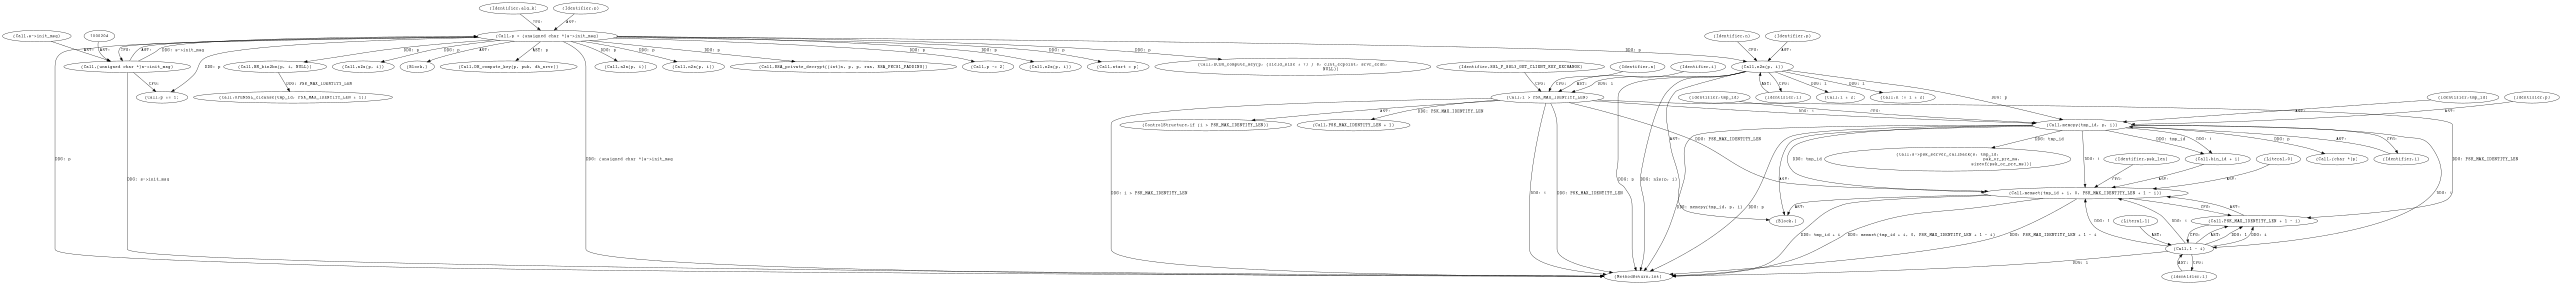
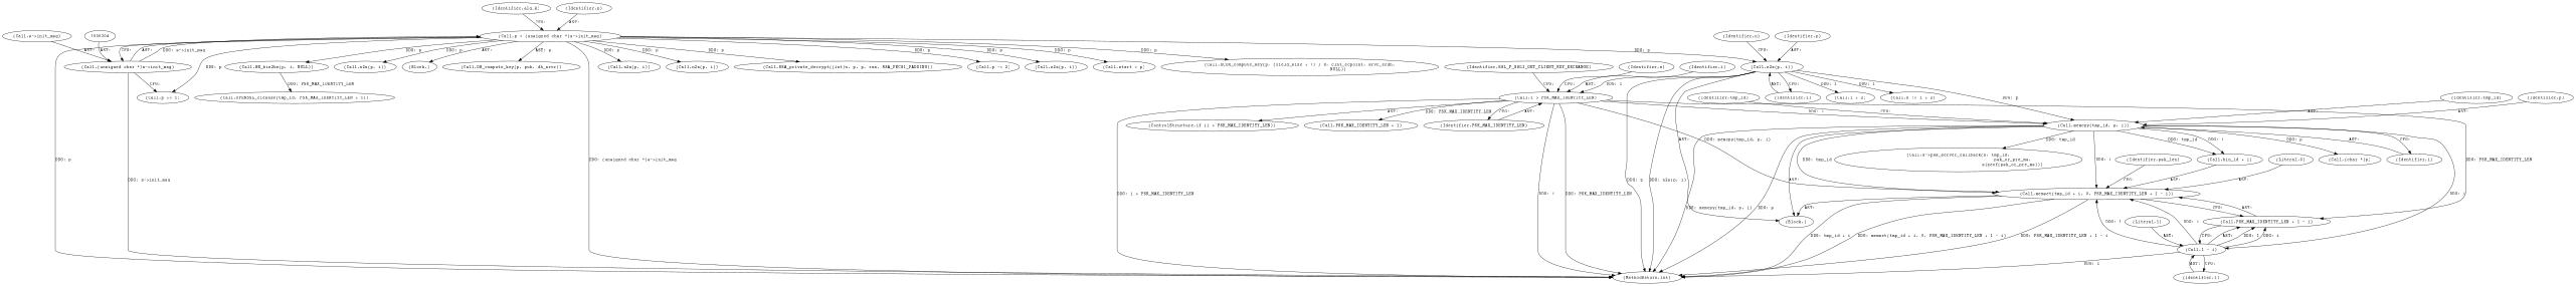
  digraph {
    fontname="Courier Prime"
    node [fontname="Courier Prime"]
    edge [fontname="Courier Prime"]
    n1 [label="(Call,memset(tmp_id + i, 0, PSK_MAX_IDENTITY_LEN + 1 - i))"]
    n2 [label="(Call,PSK_MAX_IDENTITY_LEN + 1 - i)"]
    n3 [label="(Block,)"]
    n4 [label="(MethodReturn,int)"]
    n5 [label="(Call,1 - i)"]
    n6 [label="(Call,memcpy(tmp_id, p, i))"]
    n7 [label="(Call,(char *)p)"]
    n8 [label="(Call,bin_id + i)"]
    n9 [label="(Identifier,i)"]
    n10 [label="(Call,s->psk_server_callback(s, tmp_id,\n                                         psk_or_pre_ms,\n                                         sizeof(psk_or_pre_ms)))"]
    n11 [label="(Identifier,i)"]
    n12 [label="(Call,n2s(p, i))"]
    n13 [label="(Call,i > PSK_MAX_IDENTITY_LEN)"]
    n14 [label="(Identifier,i)"]
    n15 [label="(Call,i + 2)"]
    n16 [label="(Call,n != i + 2)"]
    n17 [label="(ControlStructure,if (i > PSK_MAX_IDENTITY_LEN))"]
    n18 [label="(Call,PSK_MAX_IDENTITY_LEN + 1)"]
+   n19 [label="(Identifier,PSK_MAX_IDENTITY_LEN)"]
    n20 [label="(Call,p = (unsigned char *)s->init_msg)"]
    n21 [label="(Call,(unsigned char *)s->init_msg)"]
    n22 [label="(Call,n2s(p, i))"]
    n23 [label="(Block,)"]
    n24 [label="(Call,DH_compute_key(p, pub, dh_srvr))"]
    n25 [label="(Call,p += 1)"]
    n26 [label="(Call,n2s(p, i))"]
    n27 [label="(Call,n2s(p, i))"]
    n28 [label="(Call,RSA_private_decrypt((int)n, p, p, rsa, RSA_PKCS1_PADDING))"]
    n29 [label="(Call,p -= 2)"]
    n30 [label="(Call,n2s(p, i))"]
    n31 [label="(Call,start = p)"]
    n32 [label="(Call,ECDH_compute_key(p, (field_size + 7) / 8, clnt_ecpoint, srvr_ecdh,\n                             NULL))"]
    n33 [label="(Call,BN_bin2bn(p, i, NULL))"]
    n34 [label="(Call,OPENSSL_cleanse(tmp_id, PSK_MAX_IDENTITY_LEN + 1))"]
    n35 [label="(Call,s->init_msg)"]
    n36 [label="(Identifier,tmp_id)"]
    n37 [label="(Identifier,p)"]
    n38 [label="(Identifier,n)"]
    n39 [label="(Identifier,psk_len)"]
    n40 [label="(Identifier,s)"]
    n41 [label="(Identifier,tmp_id)"]
    n42 [label="(Identifier,p)"]
    n43 [label="(Literal,1)"]
    n44 [label="(Identifier,alg_k)"]
    n45 [label="(Literal,0)"]
    n46 [label="(Identifier,p)"]
    n47 [label="(Identifier,i)"]
    n48 [label="(Identifier,SSL_F_SSL3_GET_CLIENT_KEY_EXCHANGE)"]
    1000204
    n1 -> n2 [label="CFG: "]
    n1 -> n3 [label="AST: "]
    n1 -> n4 [label="DDG: tmp_id + i"]
    n1 -> n4 [label="DDG: memset(tmp_id + i, 0, PSK_MAX_IDENTITY_LEN + 1 - i)"]
    n1 -> n4 [label="DDG: PSK_MAX_IDENTITY_LEN + 1 - i"]
    n2 -> n1 [label="AST: "]
    n2 -> n5 [label="CFG: "]
    n5 -> n1 [label="DDG: 1"]
    n5 -> n1 [label="DDG: i"]
    n5 -> n2 [label="AST: "]
    n5 -> n2 [label="DDG: 1"]
    n5 -> n2 [label="DDG: i"]
    n5 -> n4 [label="DDG: i"]
    n5 -> n11 [label="CFG: "]
    n6 -> n1 [label="DDG: tmp_id"]
    n6 -> n1 [label="DDG: i"]
    n6 -> n3 [label="AST: "]
    n6 -> n4 [label="DDG: memcpy(tmp_id, p, i)"]
    n6 -> n4 [label="DDG: p"]
    n6 -> n5 [label="DDG: i"]
    n6 -> n7 [label="DDG: p"]
    n6 -> n8 [label="DDG: tmp_id"]
    n6 -> n8 [label="DDG: i"]
    n6 -> n9 [label="CFG: "]
    n6 -> n10 [label="DDG: tmp_id"]
    n8 -> n1 [label="AST: "]
    n9 -> n6 [label="AST: "]
    n11 -> n5 [label="AST: "]
    n12 -> n3 [label="AST: "]
    n12 -> n4 [label="DDG: p"]
    n12 -> n4 [label="DDG: n2s(p, i)"]
    n12 -> n6 [label="DDG: p"]
    n12 -> n13 [label="DDG: i"]
    n12 -> n14 [label="CFG: "]
    n12 -> n15 [label="DDG: i"]
    n12 -> n16 [label="DDG: i"]
-   n13 -> n1 [label="DDG: PSK_MAX_IDENTITY_LEN"]
+   n13 -> n1 [label="DDG: memcpy(tmp_id, p, i)"]
    n13 -> n2 [label="DDG: PSK_MAX_IDENTITY_LEN"]
    n13 -> n4 [label="DDG: i"]
    n13 -> n4 [label="DDG: PSK_MAX_IDENTITY_LEN"]
    n13 -> n4 [label="DDG: i > PSK_MAX_IDENTITY_LEN"]
    n13 -> n6 [label="DDG: i"]
    n13 -> n17 [label="AST: "]
    n13 -> n18 [label="DDG: PSK_MAX_IDENTITY_LEN"]
+   n13 -> n19 [label="CFG: "]
    n14 -> n12 [label="AST: "]
+   n19 -> n13 [label="AST: "]
    n20 -> n4 [label="DDG: (unsigned char *)s->init_msg"]
    n20 -> n4 [label="DDG: p"]
    n20 -> n12 [label="DDG: p"]
    n20 -> n21 [label="CFG: "]
    n20 -> n22 [label="DDG: p"]
    n20 -> n23 [label="AST: "]
    n20 -> n24 [label="AST: p"]
    n20 -> n25 [label="DDG: p"]
    n20 -> n26 [label="DDG: p"]
    n20 -> n27 [label="DDG: p"]
    n20 -> n28 [label="DDG: p"]
    n20 -> n29 [label="DDG: p"]
    n20 -> n30 [label="DDG: p"]
    n20 -> n31 [label="DDG: p"]
    n20 -> n32 [label="DDG: p"]
    n20 -> n33 [label="DDG: p"]
    n21 -> n4 [label="DDG: s->init_msg"]
    n21 -> n20 [label="AST: "]
    n21 -> n20 [label="DDG: s->init_msg"]
    n21 -> n25 [label="CFG: "]
    n33 -> n34 [label="DDG: PSK_MAX_IDENTITY_LEN"]
    n35 -> n21 [label="AST: "]
    n36 -> n6 [label="AST: "]
    n37 -> n6 [label="AST: "]
    n38 -> n12 [label="CFG: "]
    n39 -> n1 [label="CFG: "]
    n40 -> n13 [label="CFG: "]
    n41 -> n6 [label="CFG: "]
    n42 -> n12 [label="AST: "]
    n43 -> n5 [label="AST: "]
    n44 -> n20 [label="CFG: "]
    n45 -> n1 [label="AST: "]
    n46 -> n20 [label="AST: "]
    n47 -> n13 [label="AST: "]
    n48 -> n13 [label="CFG: "]
    1000204 -> n21 [label="AST: "]
  }
